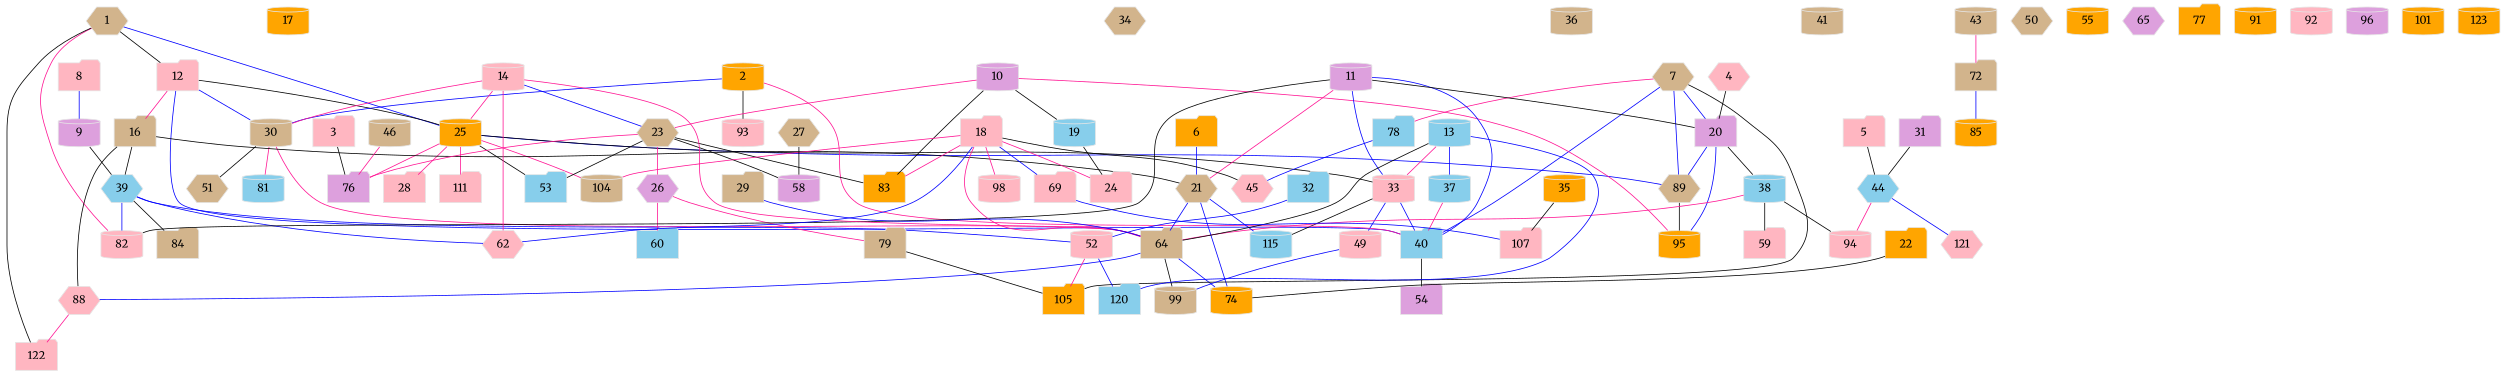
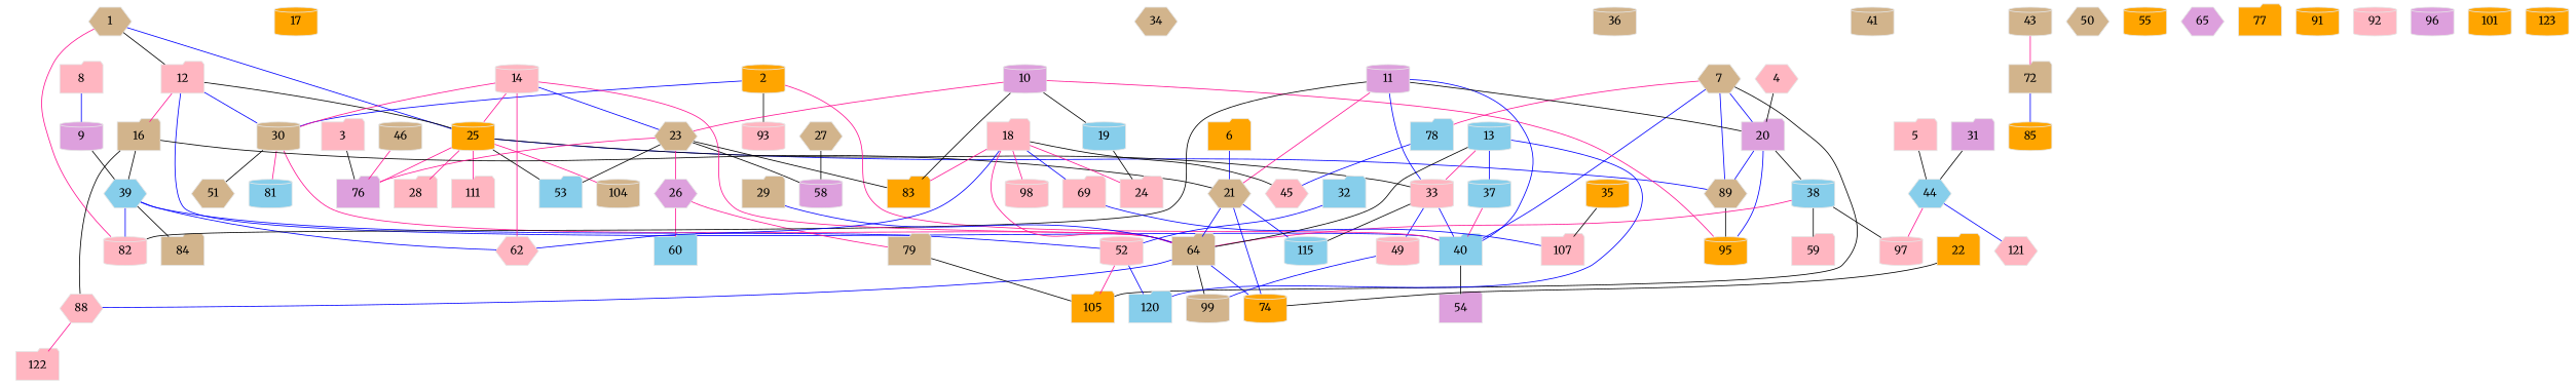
  graph {
    fontname=Merriweather
    node [color=gray90 fillcolor=lightpink fontname=Merriweather shape=cylinder style=filled]
    edge [color=black fontname=Merriweather]
    1 [fillcolor=tan shape=hexagon super="+15"]
    12 [shape=folder super="+109"]
    25 [fillcolor=orange super="+68"]
    82
    122 [shape=folder]
    30 [fillcolor=tan super="+90"]
    40 [fillcolor=skyblue shape=folder super="+57"]
    16 [fillcolor=tan shape=folder]
    76 [fillcolor=plum shape=folder]
    89 [fillcolor=tan shape=hexagon super="+110"]
    33 [super="+102"]
    104 [fillcolor=tan]
    53 [fillcolor=skyblue shape=folder]
    28 [shape=folder]
    111 [shape=folder]
    2 [fillcolor=orange super="+56"]
    93
    64 [fillcolor=tan shape=folder super="+75"]
    51 [fillcolor=tan shape=hexagon]
    81 [fillcolor=skyblue]
    54 [fillcolor=plum shape=folder]
    3 [shape=folder]
    4 [shape=hexagon super="+118"]
    20 [fillcolor=plum shape=folder super="+42"]
    95 [fillcolor=orange]
    38 [fillcolor=skyblue super="+80"]
    44 [fillcolor=skyblue shape=hexagon super="+106"]
-   97 [label=94]
+   97
    121 [shape=hexagon]
    5 [shape=folder]
    21 [fillcolor=tan shape=hexagon super="+48"]
    74 [fillcolor=orange super="+112"]
    115 [fillcolor=skyblue super="+117"]
    6 [fillcolor=orange shape=folder]
    7 [fillcolor=tan shape=hexagon super="+63"]
    78 [fillcolor=skyblue shape=folder]
    105 [fillcolor=orange shape=folder super="+108"]
    45 [shape=hexagon super="+124"]
    8 [shape=folder]
    9 [fillcolor=plum]
    39 [fillcolor=skyblue shape=hexagon super="+71"]
    62 [shape=hexagon super="+114"]
    52 [super="+103"]
    84 [fillcolor=tan shape=folder]
    10 [fillcolor=plum super="+61"]
    19 [fillcolor=skyblue super="+116"]
    23 [fillcolor=tan shape=hexagon super="+67"]
    83 [fillcolor=orange shape=folder]
    24 [shape=folder]
    26 [fillcolor=plum shape=hexagon super="+66"]
    58 [fillcolor=plum super="+94"]
    11 [fillcolor=plum super="+73"]
    49
    88 [shape=hexagon]
    13 [fillcolor=skyblue super="+87"]
    37 [fillcolor=skyblue super="+113"]
    120 [fillcolor=skyblue shape=folder]
    99 [fillcolor=tan]
    14 [super="+70"]
    17 [fillcolor=orange]
    18 [shape=folder super="+47"]
    69 [shape=folder super="+100"]
    98
    107 [shape=folder]
    59 [shape=folder]
    22 [fillcolor=orange shape=folder]
    60 [fillcolor=skyblue shape=folder]
    79 [fillcolor=tan shape=folder]
    27 [fillcolor=tan shape=hexagon]
    29 [fillcolor=tan shape=folder]
    31 [fillcolor=plum shape=folder]
    32 [fillcolor=skyblue shape=folder]
    34 [fillcolor=tan shape=hexagon]
    35 [fillcolor=orange]
    36 [fillcolor=tan]
    41 [fillcolor=tan]
    43 [fillcolor=tan]
    72 [fillcolor=tan shape=folder]
    85 [fillcolor=orange super="+119"]
    46 [fillcolor=tan]
    50 [fillcolor=tan shape=hexagon]
    55 [fillcolor=orange super="+86"]
    65 [fillcolor=plum shape=hexagon]
    77 [fillcolor=orange shape=folder]
    91 [fillcolor=orange]
    92
    96 [fillcolor=plum]
    101 [fillcolor=orange]
    123 [fillcolor=orange]
    1 -- 12
    1 -- 25 [color=blue]
    1 -- 82 [color=deeppink]
-   1 -- 122
    12 -- 25
    12 -- 30 [color=blue]
    12 -- 40 [color=blue]
    12 -- 16 [color=deeppink]
    25 -- 76 [color=deeppink]
    25 -- 89 [color=blue]
    25 -- 33
    25 -- 104 [color=deeppink]
    25 -- 53
    25 -- 28 [color=deeppink]
    25 -- 111 [color=deeppink]
    30 -- 64 [color=deeppink]
    30 -- 51
    30 -- 81 [color=deeppink]
    40 -- 54
    16 -- 21
    16 -- 39 [weight=2]
    16 -- 88
    89 -- 95
    33 -- 40 [color=blue]
    33 -- 115
    33 -- 49 [color=blue]
    2 -- 30 [color=blue]
    2 -- 40 [color=deeppink]
    2 -- 93
    64 -- 74 [color=blue]
    64 -- 88 [color=blue]
    64 -- 99
    3 -- 76
    4 -- 20
    20 -- 89 [color=blue]
    20 -- 95 [color=blue]
    20 -- 38
    38 -- 64 [color=deeppink]
    38 -- 97
    38 -- 59
    44 -- 97 [color=deeppink]
    44 -- 121 [color=blue]
    5 -- 44
    21 -- 64 [color=blue]
    21 -- 74 [color=blue]
    21 -- 115 [color=blue]
    6 -- 21 [color=blue]
    7 -- 40 [color=blue]
    7 -- 89 [color=blue]
    7 -- 20 [color=blue weight=2]
    7 -- 78 [color=deeppink]
    7 -- 105
    78 -- 45 [color=blue]
    8 -- 9 [color=blue]
    9 -- 39
    39 -- 82 [color=blue]
    39 -- 62 [color=blue]
    39 -- 52 [color=blue]
    39 -- 84
    52 -- 105 [color=deeppink]
    52 -- 120 [color=blue]
    10 -- 95 [color=deeppink]
    10 -- 19
    10 -- 23 [color=deeppink]
    10 -- 83
    19 -- 24
    23 -- 76 [color=deeppink]
    23 -- 53
    23 -- 83
    23 -- 26 [color=deeppink]
    23 -- 58
    26 -- 60 [color=deeppink]
    26 -- 79 [color=deeppink]
    11 -- 82
    11 -- 40 [color=blue]
    11 -- 33 [color=blue]
    11 -- 20
    11 -- 21 [color=deeppink]
    49 -- 99 [color=blue]
    88 -- 122 [color=deeppink]
    13 -- 33 [color=deeppink]
    13 -- 64
    13 -- 37 [color=blue]
    13 -- 120 [color=blue]
    37 -- 40 [color=deeppink]
    14 -- 25 [color=deeppink]
    14 -- 30 [color=deeppink]
    14 -- 64 [color=deeppink]
    14 -- 62 [color=deeppink]
    14 -- 23 [color=blue]
-   18 -- 104 [color=deeppink]
    18 -- 64 [color=deeppink]
    18 -- 45
    18 -- 62 [color=blue]
    18 -- 83 [color=deeppink]
    18 -- 24 [color=deeppink]
    18 -- 69 [color=blue]
    18 -- 98 [color=deeppink]
    69 -- 107 [color=blue]
    22 -- 74
    79 -- 105
    27 -- 58
    29 -- 64 [color=blue]
    31 -- 44
    32 -- 52 [color=blue]
    35 -- 107
    43 -- 72 [color=deeppink]
    72 -- 85 [color=blue]
    46 -- 76 [color=deeppink]
  }
